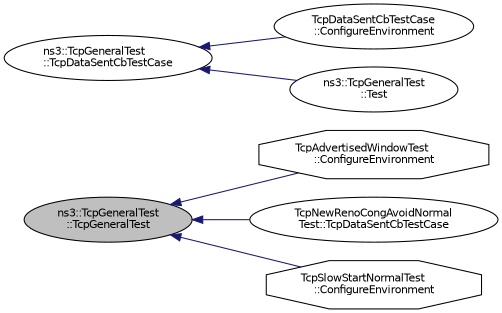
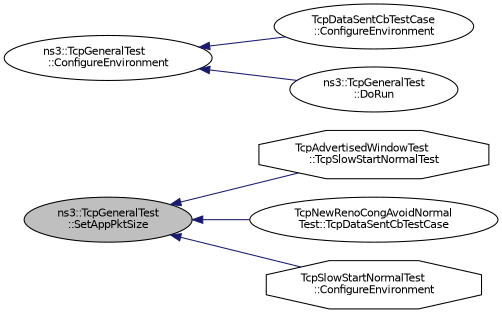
  digraph {
    rankdir=LR
    node [color=black fillcolor=white fontname=Helvetica fontsize=10 shape=ellipse style=filled]
    edge [color=midnightblue dir=back fontname=Helvetica fontsize=10 labelfontname=Helvetica labelfontsize=10 style=solid]
-   n1 [fillcolor=grey75 fontcolor=black height=0.2 label="ns3::TcpGeneralTest\l::TcpGeneralTest" width=0.4]
-   n2 [height=0.2 label="TcpAdvertisedWindowTest\l::ConfigureEnvironment" shape=octagon width=0.4]
+   n1 [fillcolor=grey75 fontcolor=black height=0.2 label="ns3::TcpGeneralTest\l::SetAppPktSize" width=0.4]
+   n2 [height=0.2 label="TcpAdvertisedWindowTest\l::TcpSlowStartNormalTest" shape=octagon width=0.4]
    n3 [height=0.2 label="TcpNewRenoCongAvoidNormal\lTest::TcpDataSentCbTestCase" width=0.4]
    n4 [height=0.2 label="TcpSlowStartNormalTest\l::ConfigureEnvironment" shape=octagon width=0.4]
-   n5 [height=0.2 label="ns3::TcpGeneralTest\l::TcpDataSentCbTestCase" width=0.4]
+   n5 [height=0.2 label="ns3::TcpGeneralTest\l::ConfigureEnvironment" width=0.4]
    n6 [height=0.2 label="TcpDataSentCbTestCase\l::ConfigureEnvironment" width=0.4]
-   n7 [height=0.2 label="ns3::TcpGeneralTest\l::Test" width=0.4]
+   n7 [height=0.2 label="ns3::TcpGeneralTest\l::DoRun" width=0.4]
    n1 -> n2
    n1 -> n3
    n1 -> n4
    n5 -> n6
    n5 -> n7
  }
